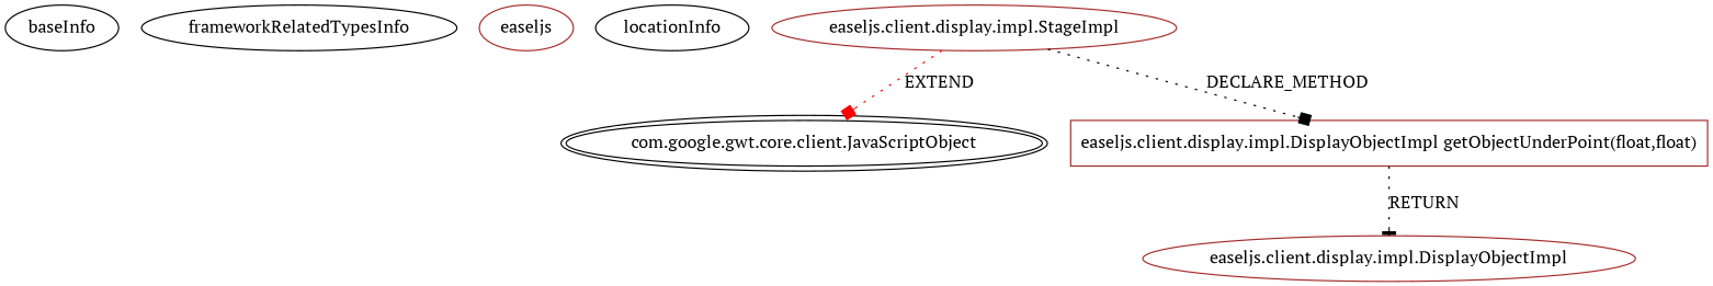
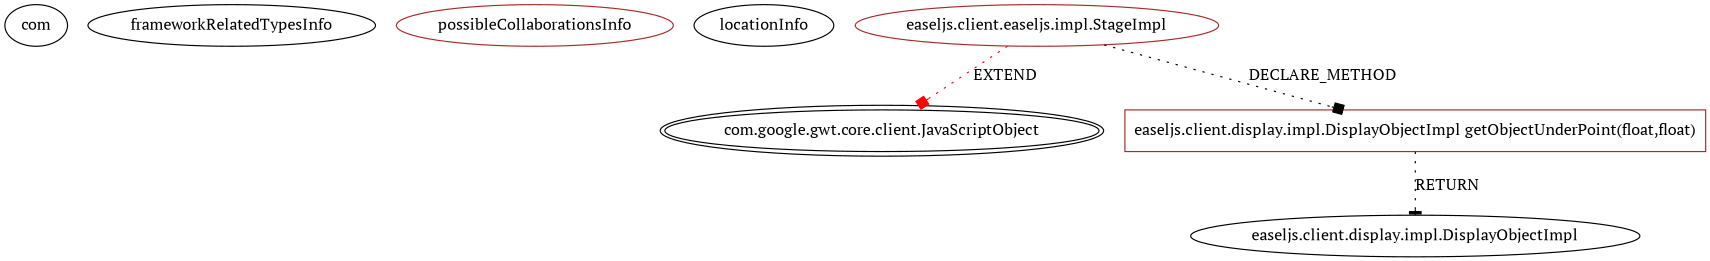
  digraph {
    fontname="PT Serif"
    node [color=black fontname="PT Serif"]
    edge [arrowhead=box fontname="PT Serif" style=dotted]
-   baseInfo [category=extension_graph graphId=4554 isAnonymous=false possibleRelation=true]
+   baseInfo [category=extension_graph graphId=4554 isAnonymous=false possibleRelation=true label=com]
    frameworkRelatedTypesInfo [0="com.google.gwt.core.client.JavaScriptObject"]
-   possibleCollaborationsInfo [0="4554~CLIENT_METHOD_DECLARATION-RETURN_TYPE-~com.google.gwt.core.client.JavaScriptObject ~com.google.gwt.core.client.JavaScriptObject ~false~false" color=brown label=easeljs]
+   possibleCollaborationsInfo [0="4554~CLIENT_METHOD_DECLARATION-RETURN_TYPE-~com.google.gwt.core.client.JavaScriptObject ~com.google.gwt.core.client.JavaScriptObject ~false~false" color=brown]
    locationInfo [contextSignature=StageImpl filePath="/timknip-easel-gwt/easel-gwt-master/src/easeljs/client/display/impl/StageImpl.java" graphId=4554 projectName="timknip-easel-gwt"]
-   n5 [color=brown isFrameworkType=false label="easeljs.client.display.impl.StageImpl" vertexType=ROOT_CLIENT_CLASS_DECLARATION]
+   n5 [color=brown isFrameworkType=false label="easeljs.client.easeljs.impl.StageImpl" vertexType=ROOT_CLIENT_CLASS_DECLARATION]
    n6 [isFrameworkType=true label="com.google.gwt.core.client.JavaScriptObject" peripheries=2 vertexType=FRAMEWORK_CLASS_TYPE]
    n7 [color=brown isFrameworkType=false label="easeljs.client.display.impl.DisplayObjectImpl getObjectUnderPoint(float,float)" shape=box vertexType=CLIENT_METHOD_DECLARATION]
-   n8 [color=brown isFrameworkType=false label="easeljs.client.display.impl.DisplayObjectImpl" vertexType=REFERENCE_CLIENT_CLASS_DECLARATION]
+   n8 [isFrameworkType=false label="easeljs.client.display.impl.DisplayObjectImpl" vertexType=REFERENCE_CLIENT_CLASS_DECLARATION]
    n5 -> n6 [color=red label=EXTEND]
    n5 -> n7 [label=DECLARE_METHOD]
    n7 -> n8 [arrowhead=tee label=RETURN]
  }
